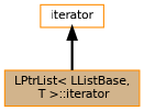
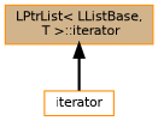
  digraph {
    rankdir=TB
    node [color=darkorange fontname=Helvetica fontsize=10 shape=box style=filled]
    n1 [fillcolor=white height=0.2 label=iterator width=0.4]
    n2 [fillcolor=tan height=0.2 label="LPtrList\< LListBase,\l T \>::iterator" width=0.4]
-   n1 -> n2 [color=black dir=back fontname=Helvetica fontsize=10 labelfontname=Helvetica labelfontsize=10 style=bold]
+   n2 -> n1 [color=black dir=back fontname=Helvetica fontsize=10 labelfontname=Helvetica labelfontsize=10 style=bold]
  }
